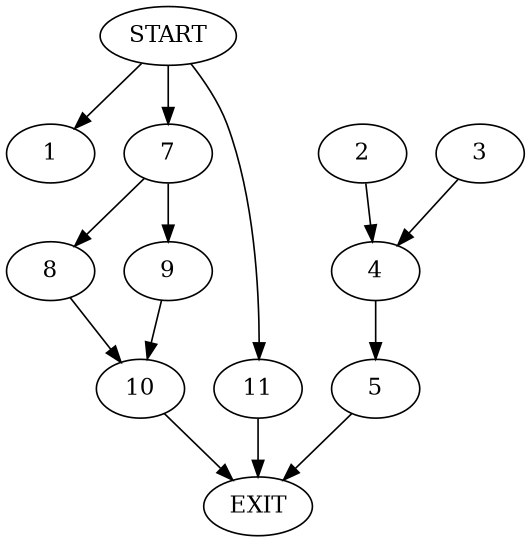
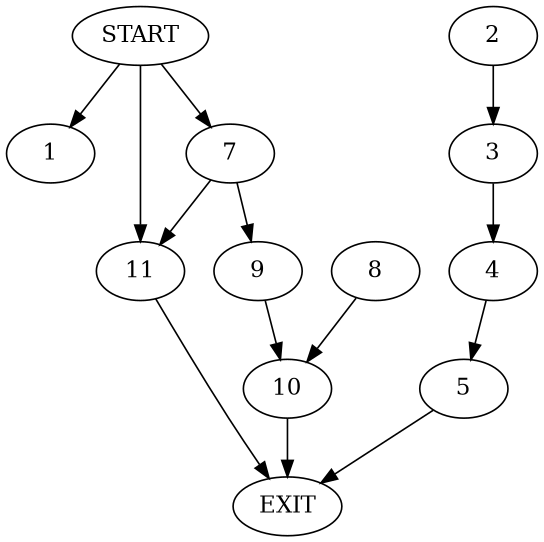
  digraph {
    n1 [label=START]
    1
    7
    11
    8
    9
    n7 [label=EXIT]
    2
    4
    3
    5
    10
    n1 -> 1
    n1 -> 7
    n1 -> 11
-   7 -> 8
+   7 -> 11
    7 -> 9
    11 -> n7
    8 -> 10
    9 -> 10
-   2 -> 4
+   2 -> 3
    4 -> 5
    3 -> 4
    5 -> n7
    10 -> n7
  }
